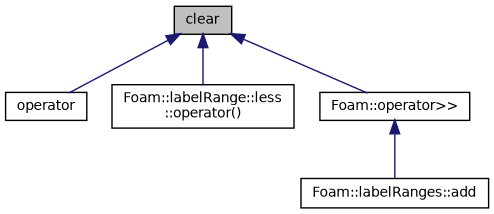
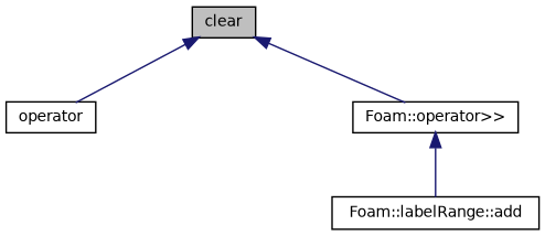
  digraph {
    rankdir=TB
    node [color=black fontname=Helvetica fontsize=10 shape=record]
    edge [color=midnightblue dir=back fontname=Helvetica fontsize=10 labelfontname=Helvetica labelfontsize=10 style=solid]
    n1 [fillcolor=grey75 fontcolor=black height=0.2 label=clear style=filled width=0.4]
    n2 [height=0.2 label=operator width=0.4]
-   n3 [height=0.2 label="Foam::labelRange::less\l::operator()" width=0.4]
    n4 [height=0.2 label="Foam::operator\>\>" width=0.4]
-   n5 [height=0.2 label="Foam::labelRanges::add" width=0.4]
+   n5 [height=0.2 label="Foam::labelRange::add" width=0.4]
    n1 -> n2
-   n1 -> n3
    n1 -> n4
    n4 -> n5
  }
